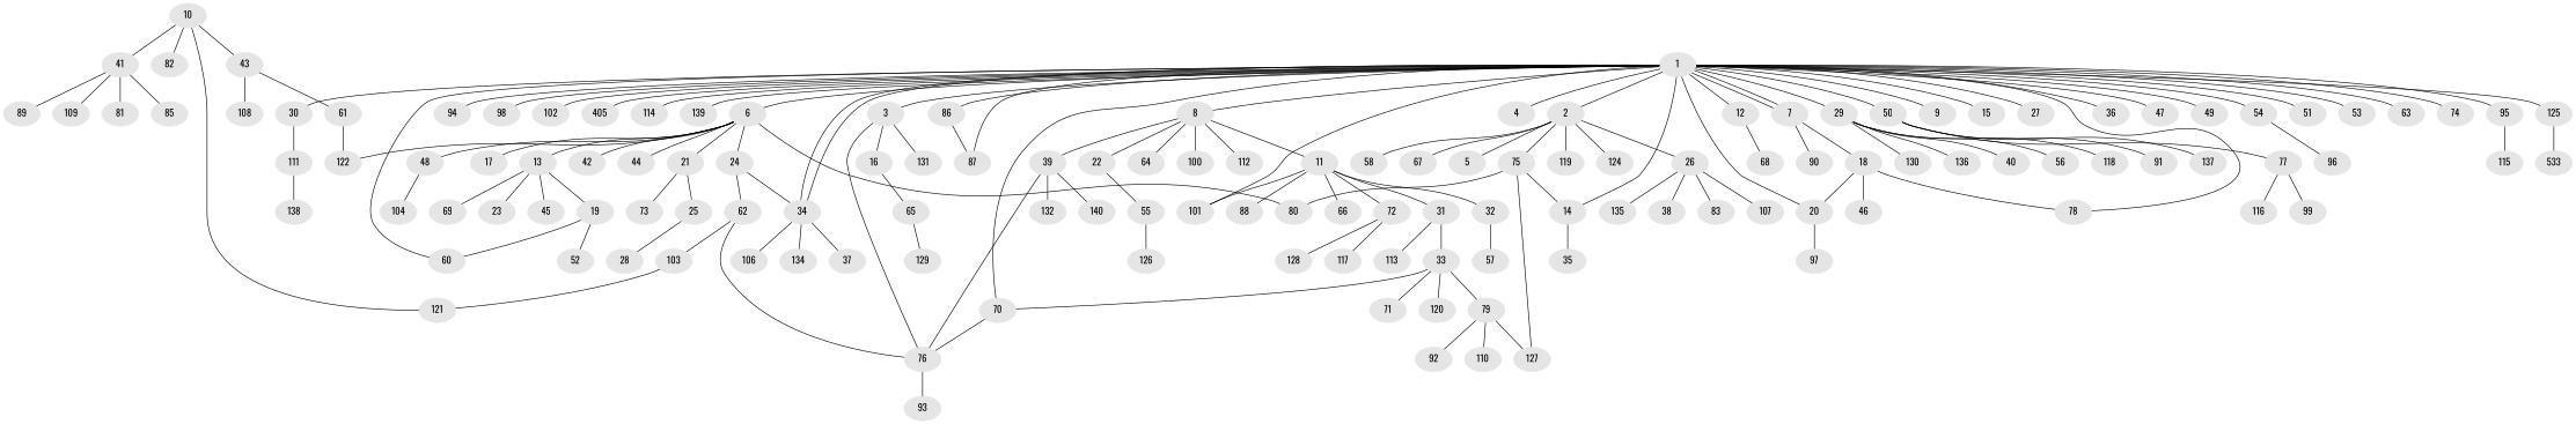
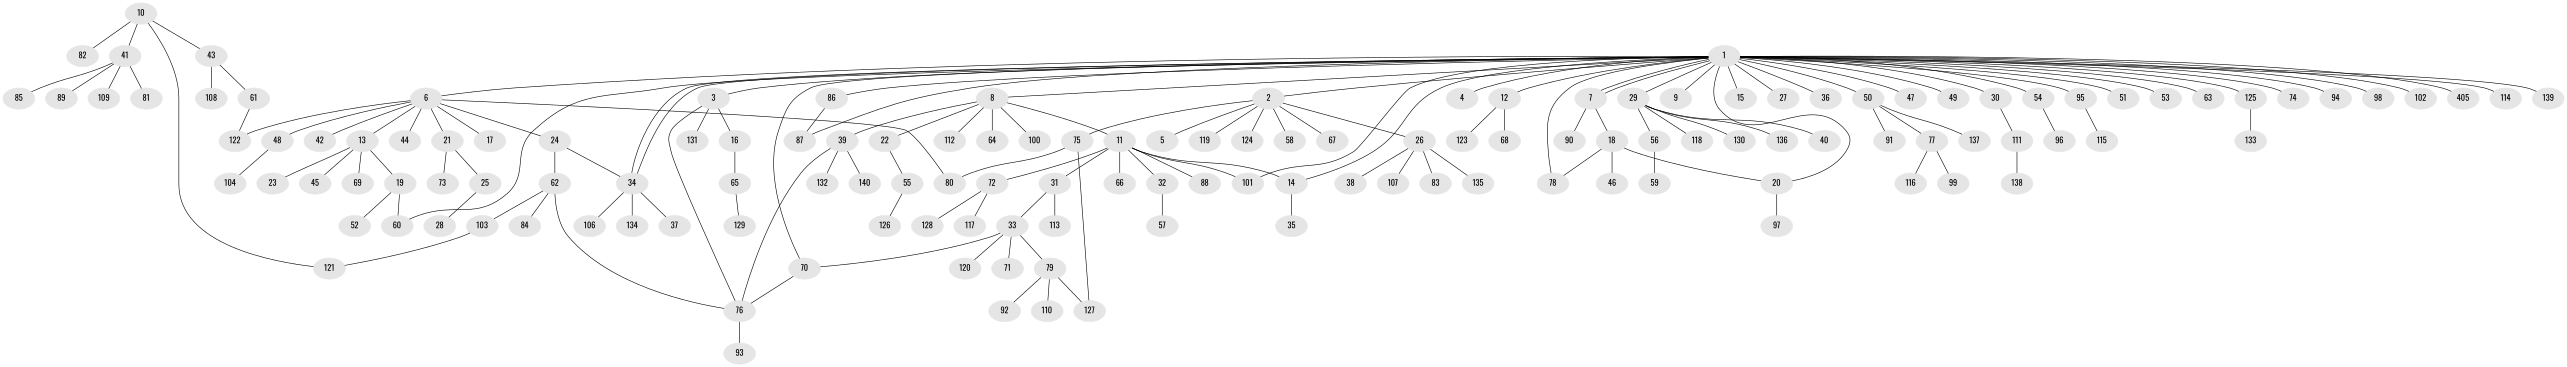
  graph {
    fontname=Oswald
    node [color=gray90 fontname=Oswald style=filled]
    edge [fontname=Oswald]
    1
    2
    3
    4
    6
    7
    8
    9
    12
    14
    15
    20
    27
    29
    30
    34
    36
    47
    49
    50
    51
    53
    54
    60
    63
    70
    74
    78
    86
    87
    94
    95
    98
    101
    102
    n36 [label=405]
    114
    125
    139
    5
    26
    58
    67
    75
    119
    124
    16
    76
    131
    13
    17
    21
    24
    42
    44
    48
    80
    122
    18
    90
    11
    22
    39
    64
    100
    112
    68
+   123
    35
    97
    40
    56
    118
    130
    136
    111
    37
    106
    134
    77
    91
    137
    96
    115
-   133 [label=533]
+   133
    10
    41
    43
    82
    121
    38
    83
    107
    135
    127
    65
    93
    19
    23
    45
    69
    25
    73
    62
    104
    46
    31
    32
    66
    72
    88
    55
    132
    140
    81
    85
    89
    109
    61
    108
    33
    113
    57
    117
    128
    52
    129
    28
    126
+   84
    103
+   59
    138
    71
    79
    120
    92
    110
    99
    116
    1 -- 2
    1 -- 3
    1 -- 4
    1 -- 6
    1 -- 7
    1 -- 7
    1 -- 8
    1 -- 9
    1 -- 12
    1 -- 14
    1 -- 15
    1 -- 20
    1 -- 27
    1 -- 29
    1 -- 30
    1 -- 34
    1 -- 34
    1 -- 36
    1 -- 47
    1 -- 49
    1 -- 50
    1 -- 51
    1 -- 53
    1 -- 54
    1 -- 60
    1 -- 63
    1 -- 70
    1 -- 74
    1 -- 78
    1 -- 86
    1 -- 87
    1 -- 94
    1 -- 95
    1 -- 98
    1 -- 101
    1 -- 102
    1 -- n36
    1 -- 114
    1 -- 125
    1 -- 139
    2 -- 5
    2 -- 26
    2 -- 58
    2 -- 67
    2 -- 75
    2 -- 119
    2 -- 124
    3 -- 16
    3 -- 76
    3 -- 131
    6 -- 13
    6 -- 17
    6 -- 21
    6 -- 24
    6 -- 42
    6 -- 44
    6 -- 48
    6 -- 80
    6 -- 122
    7 -- 18
    7 -- 90
    8 -- 11
    8 -- 22
    8 -- 39
    8 -- 64
    8 -- 100
    8 -- 112
    12 -- 68
+   12 -- 123
    14 -- 35
    20 -- 97
    29 -- 40
    29 -- 56
    29 -- 118
    29 -- 130
    29 -- 136
    30 -- 111
    34 -- 37
    34 -- 106
    34 -- 134
    50 -- 77
    50 -- 91
    50 -- 137
    54 -- 96
    70 -- 76
    86 -- 87
    95 -- 115
    125 -- 133
    26 -- 38
    26 -- 83
    26 -- 107
    26 -- 135
    75 -- 80
    75 -- 127
    16 -- 65
    76 -- 93
    13 -- 19
    13 -- 23
    13 -- 45
    13 -- 69
    21 -- 25
    21 -- 73
    24 -- 34
    24 -- 62
    48 -- 104
    18 -- 20
    18 -- 78
    18 -- 46
-   75 -- 14
+   11 -- 14
    11 -- 101
    11 -- 31
    11 -- 32
    11 -- 66
    11 -- 72
    11 -- 88
    22 -- 55
    39 -- 76
    39 -- 132
    39 -- 140
+   56 -- 59
    111 -- 138
    77 -- 99
    77 -- 116
    10 -- 41
    10 -- 43
    10 -- 82
    10 -- 121
    41 -- 81
    41 -- 85
    41 -- 89
    41 -- 109
    43 -- 61
    43 -- 108
    65 -- 129
    19 -- 60
    19 -- 52
    25 -- 28
    62 -- 76
+   62 -- 84
    62 -- 103
    31 -- 33
    31 -- 113
    32 -- 57
    72 -- 117
    72 -- 128
    55 -- 126
    61 -- 122
    33 -- 70
    33 -- 71
    33 -- 79
    33 -- 120
    103 -- 121
    79 -- 127
    79 -- 92
    79 -- 110
  }
